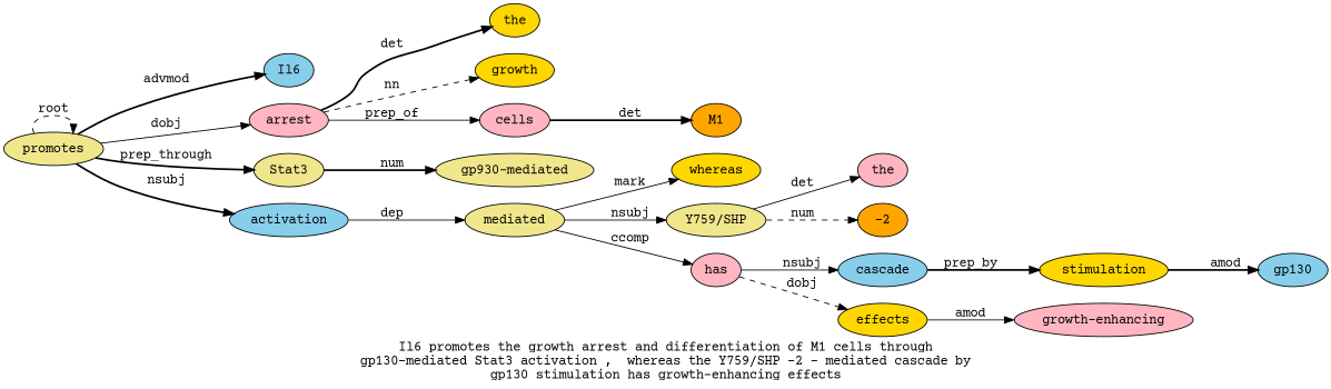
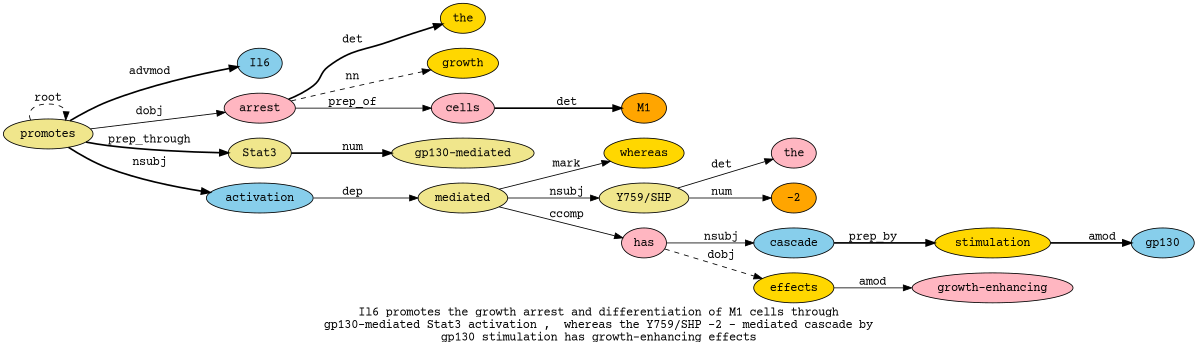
  digraph {
    fontname="Courier Prime"
    label="Il6 promotes the growth arrest and differentiation of M1 cells through\ngp130-mediated Stat3 activation ,  whereas the Y759/SHP -2 - mediated cascade by\ngp130 stimulation has growth-enhancing effects"
    rankdir=LR
    node [fillcolor=khaki fontname="Courier Prime" style=filled]
    edge [fontname="Courier Prime" style=solid]
    n1 [label=promotes]
    n2 [fillcolor=skyblue label=Il6]
    n3 [fillcolor=lightpink label=arrest]
    n4 [label=Stat3]
    n5 [fillcolor=skyblue label=activation]
    n6 [fillcolor=gold label=the]
    n7 [fillcolor=gold label=growth]
    n8 [fillcolor=lightpink label=cells]
-   n9 [label="gp930-mediated"]
+   n9 [label="gp130-mediated"]
    n10 [label=mediated]
    n11 [fillcolor=orange label=M1]
    n12 [fillcolor=gold label=whereas]
    n13 [label="Y759/SHP"]
    n14 [fillcolor=lightpink label=has]
    n15 [fillcolor=lightpink label=the]
    n16 [fillcolor=orange label=-2]
    n17 [fillcolor=skyblue label=cascade]
    n18 [fillcolor=gold label=effects]
    n19 [fillcolor=gold label=stimulation]
    n20 [fillcolor=lightpink label="growth-enhancing"]
    n21 [fillcolor=skyblue label=gp130]
    n1 -> n1 [label=root style=dashed]
    n1 -> n2 [label=advmod style=bold]
    n1 -> n3 [label=dobj]
    n1 -> n4 [label=prep_through style=bold]
    n1 -> n5 [label=nsubj style=bold]
    n3 -> n6 [label=det style=bold]
    n3 -> n7 [label=nn style=dashed]
    n3 -> n8 [label=prep_of]
    n4 -> n9 [label=num style=bold]
    n5 -> n10 [label=dep]
    n8 -> n11 [label=det style=bold]
    n10 -> n12 [label=mark]
    n10 -> n13 [label=nsubj]
    n10 -> n14 [label=ccomp]
    n13 -> n15 [label=det]
-   n13 -> n16 [label=num style=dashed]
+   n13 -> n16 [label=num]
    n14 -> n17 [label=nsubj]
    n14 -> n18 [label=dobj style=dashed]
    n17 -> n19 [label=prep_by style=bold]
    n18 -> n20 [label=amod]
    n19 -> n21 [label=amod style=bold]
  }
